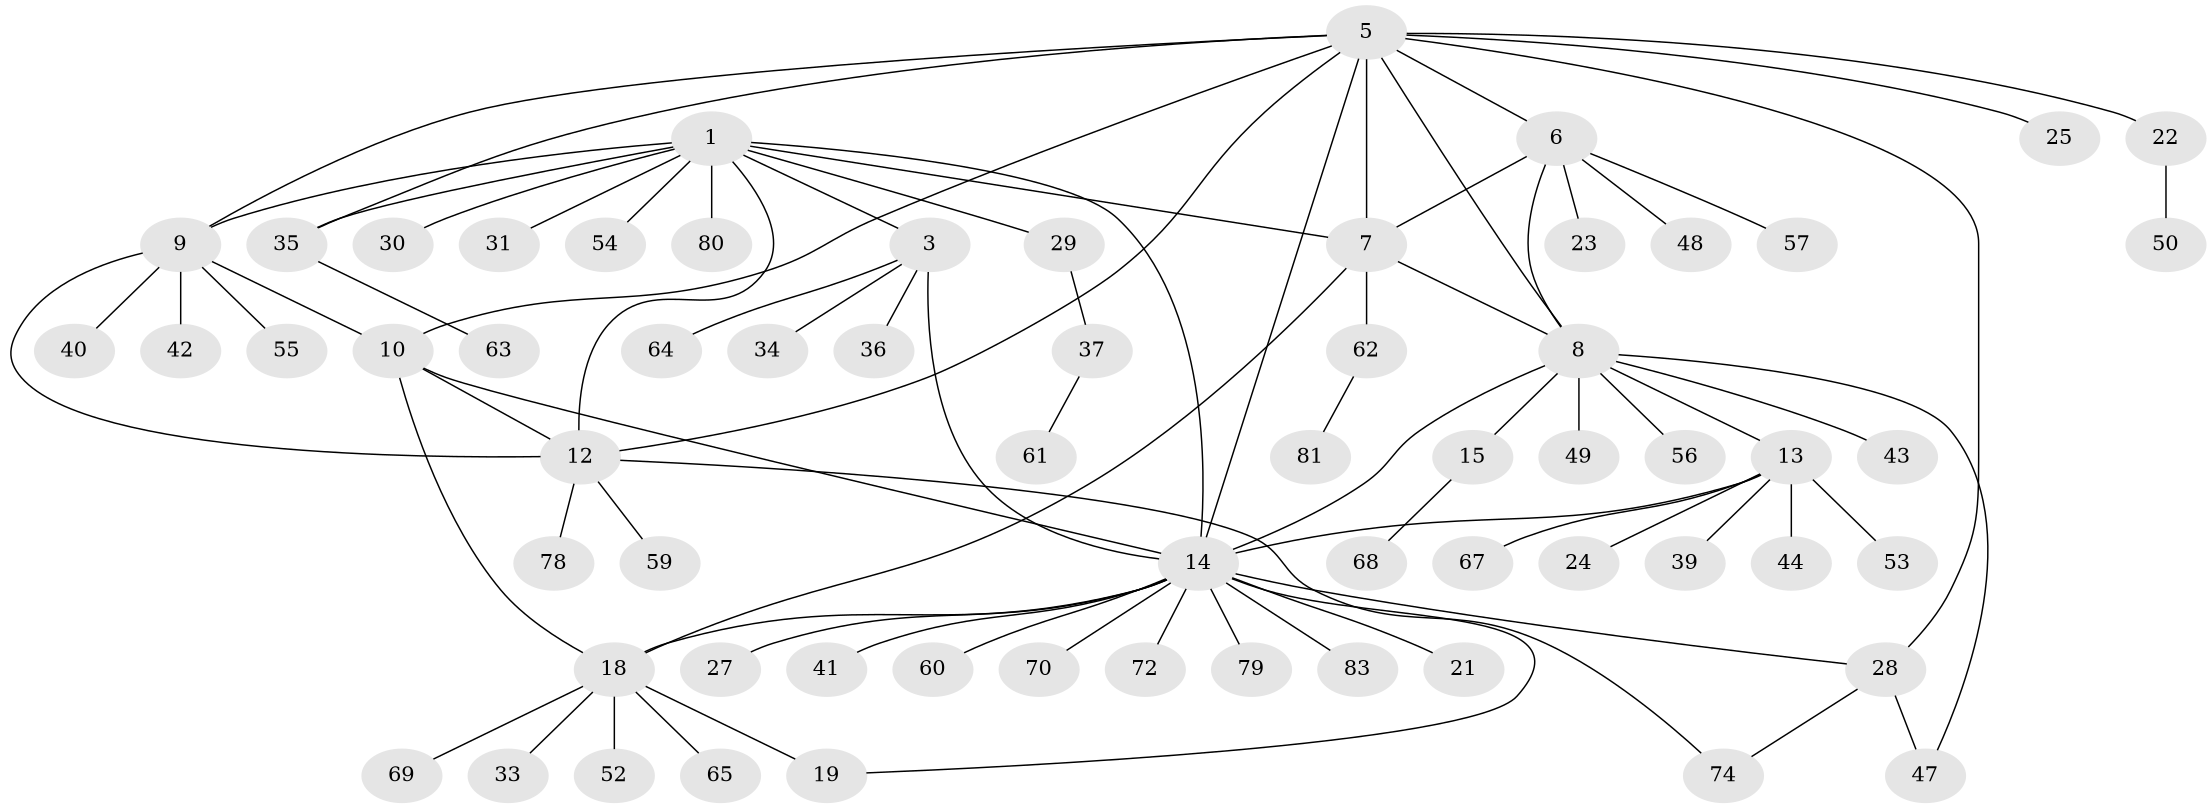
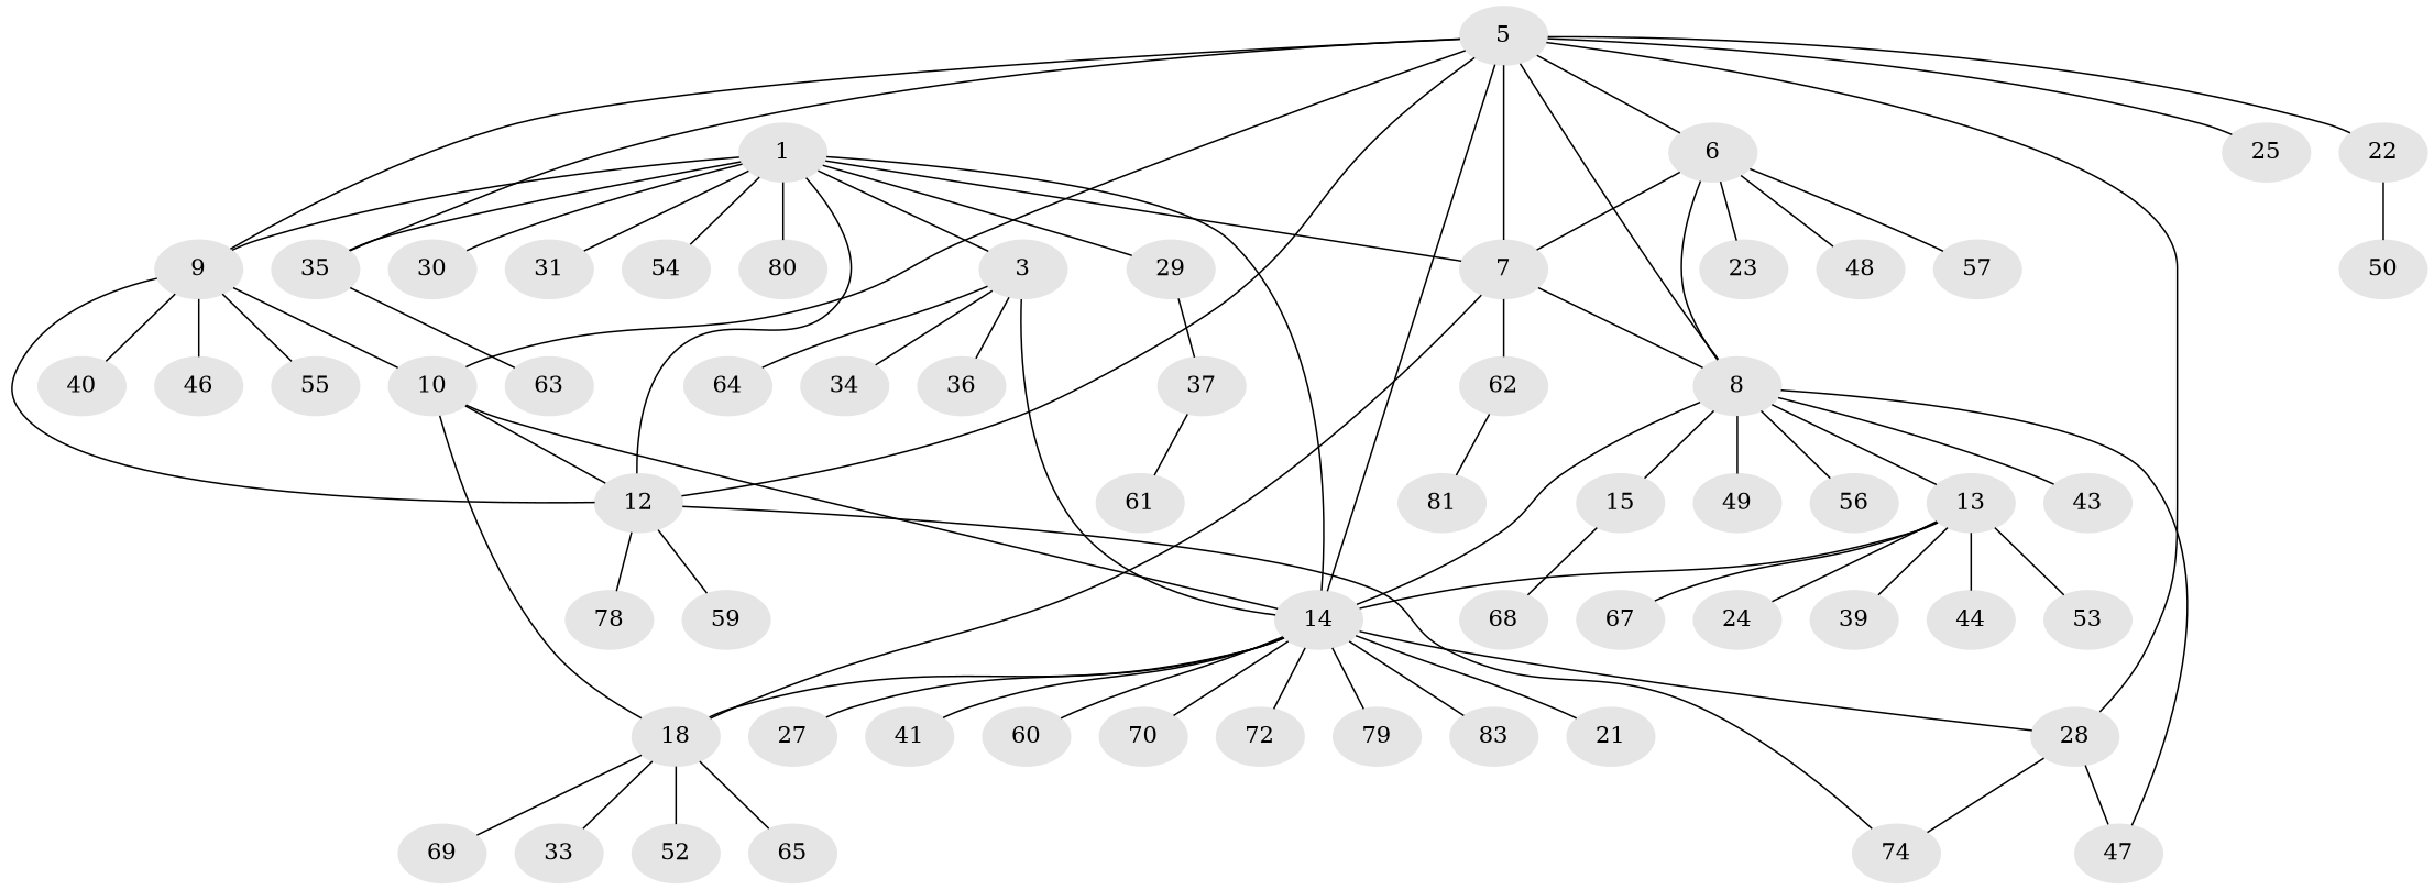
  graph {
    node [color=gray90 style=filled]
    1 [super="+2"]
    3 [super="+4"]
    7
    9 [super="+46"]
    12 [super="+82"]
    14 [super="+17"]
    29 [super="+51"]
    30
    31
    35 [super="+75"]
    54 [super="+73"]
    80
    34
    36
    64
    8 [super="+15"]
    18 [super="+20"]
    62
    10 [super="+38"]
    40
-   42
+   42 [label=46]
    55
    59
    74
    78
    28 [super="+66"]
-   19
    21
    27
    41
    60
    70
    72
    79
    83
    37 [super="+76"]
    63
    5 [super="+11"]
    6 [super="+26"]
    22 [super="+32"]
    25
    23
    48
    57
    13 [super="+16"]
    43
    n47 [label=15 super="+71"]
    47 [super="+58"]
    49
    56
    50
    33
    52
    65
    69
    81
    24
    39
    44
    53
    67
    68
    61 [super="+77"]
    1 -- 3 [weight=4]
    1 -- 7
    1 -- 9
    1 -- 12
    1 -- 14
    1 -- 29
    1 -- 30
    1 -- 31
    1 -- 35
    1 -- 54
    1 -- 80
    3 -- 14
    3 -- 34
    3 -- 36
    3 -- 64
    7 -- 8
    7 -- 18
    7 -- 62
    9 -- 12
    9 -- 10
    9 -- 40
    9 -- 42
    9 -- 55
    12 -- 59
    12 -- 74
    12 -- 78
    14 -- 18 [weight=2]
    14 -- 28
-   14 -- 19
    14 -- 21
    14 -- 27
    14 -- 41
    14 -- 60
    14 -- 70
    14 -- 72
    14 -- 79
    14 -- 83
    29 -- 37
    35 -- 63
    8 -- 14
    8 -- 13 [weight=2]
    8 -- 43
    8 -- n47
    8 -- 47
    8 -- 49
    8 -- 56
-   18 -- 19 [weight=2]
    18 -- 33
    18 -- 52
    18 -- 65
    18 -- 69
    62 -- 81
    10 -- 12
    10 -- 14
    10 -- 18
    28 -- 74
    28 -- 47
    37 -- 61
    5 -- 7
    5 -- 9
    5 -- 12
    5 -- 14
    5 -- 35
    5 -- 8
    5 -- 10
    5 -- 28
    5 -- 6
    5 -- 22
    5 -- 25
    6 -- 7
    6 -- 8
    6 -- 23
    6 -- 48
    6 -- 57
    22 -- 50
    13 -- 14 [weight=2]
    13 -- 24
    13 -- 39
    13 -- 44
    13 -- 53
    13 -- 67
    n47 -- 68
  }
